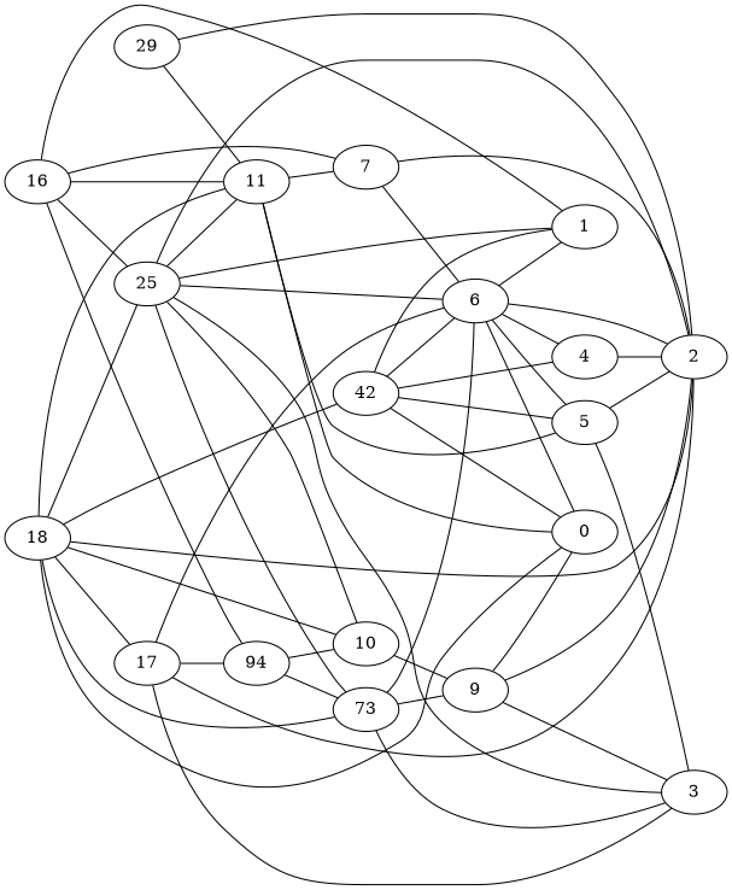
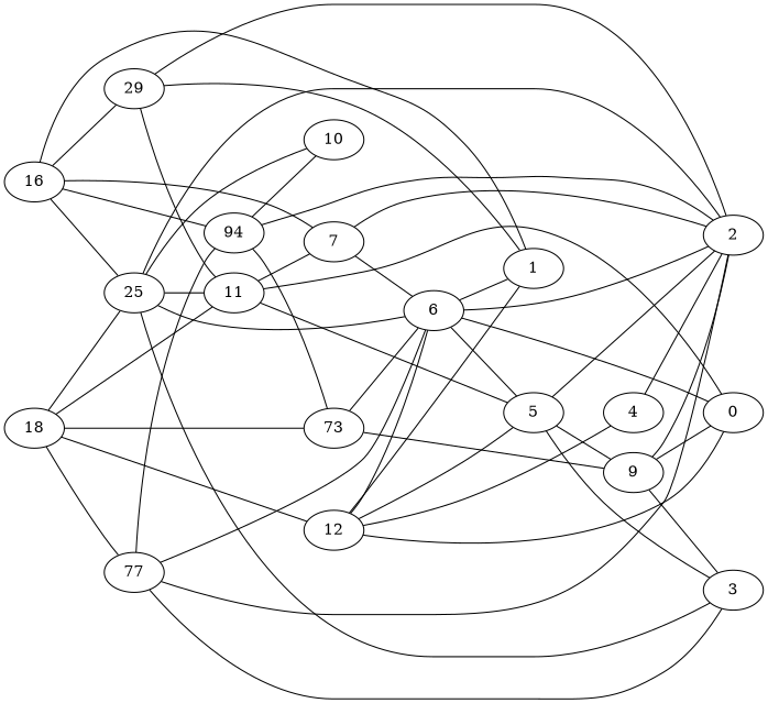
  digraph {
    rankdir=LR
    edge [dir=none]
    16
    11
    n3 [label=94]
    1
    7
    n6 [label=25]
    5
    0
    10
    n10 [label=73]
    2
    6
    3
    n14 [label=29]
    9
    4
-   17
+   17 [label=77]
    18
-   12 [label=42]
+   12
    subgraph sub_1 {
      16
      11
      n3
      1
      7
      n6
      5
      0
      10
      n10
      2
      6
      3
      n14
      9
      4
      17
      18
      12
    }
-   16 -> 11
+   16 -> n14
    16 -> n3
    16 -> 1
    16 -> 7
    16 -> n6
    11 -> 7
    11 -> 5
    11 -> 0
    n3 -> 10
    n3 -> n10
    7 -> 2
    7 -> 6
    n6 -> 11
    n6 -> 10
-   n6 -> n10
    n6 -> 2
    n6 -> 6
    n6 -> 3
    5 -> 2
    5 -> 3
-   10 -> 9
+   5 -> 9
    n10 -> 6
-   n10 -> 3
    n10 -> 9
    6 -> 1
    6 -> 5
    6 -> 0
    6 -> 2
-   6 -> 4
    n14 -> 11
-   n6 -> 1
+   n14 -> 1
    n14 -> 2
    9 -> 0
    9 -> 2
    9 -> 3
    4 -> 2
    17 -> n3
    17 -> 2
    17 -> 6
    17 -> 3
    18 -> 11
    18 -> n6
-   18 -> 0
-   18 -> 10
    18 -> n10
-   18 -> 2
+   n3 -> 2
    18 -> 17
    18 -> 12
    12 -> 1
    12 -> 5
    12 -> 0
    12 -> 6
    12 -> 4
  }
